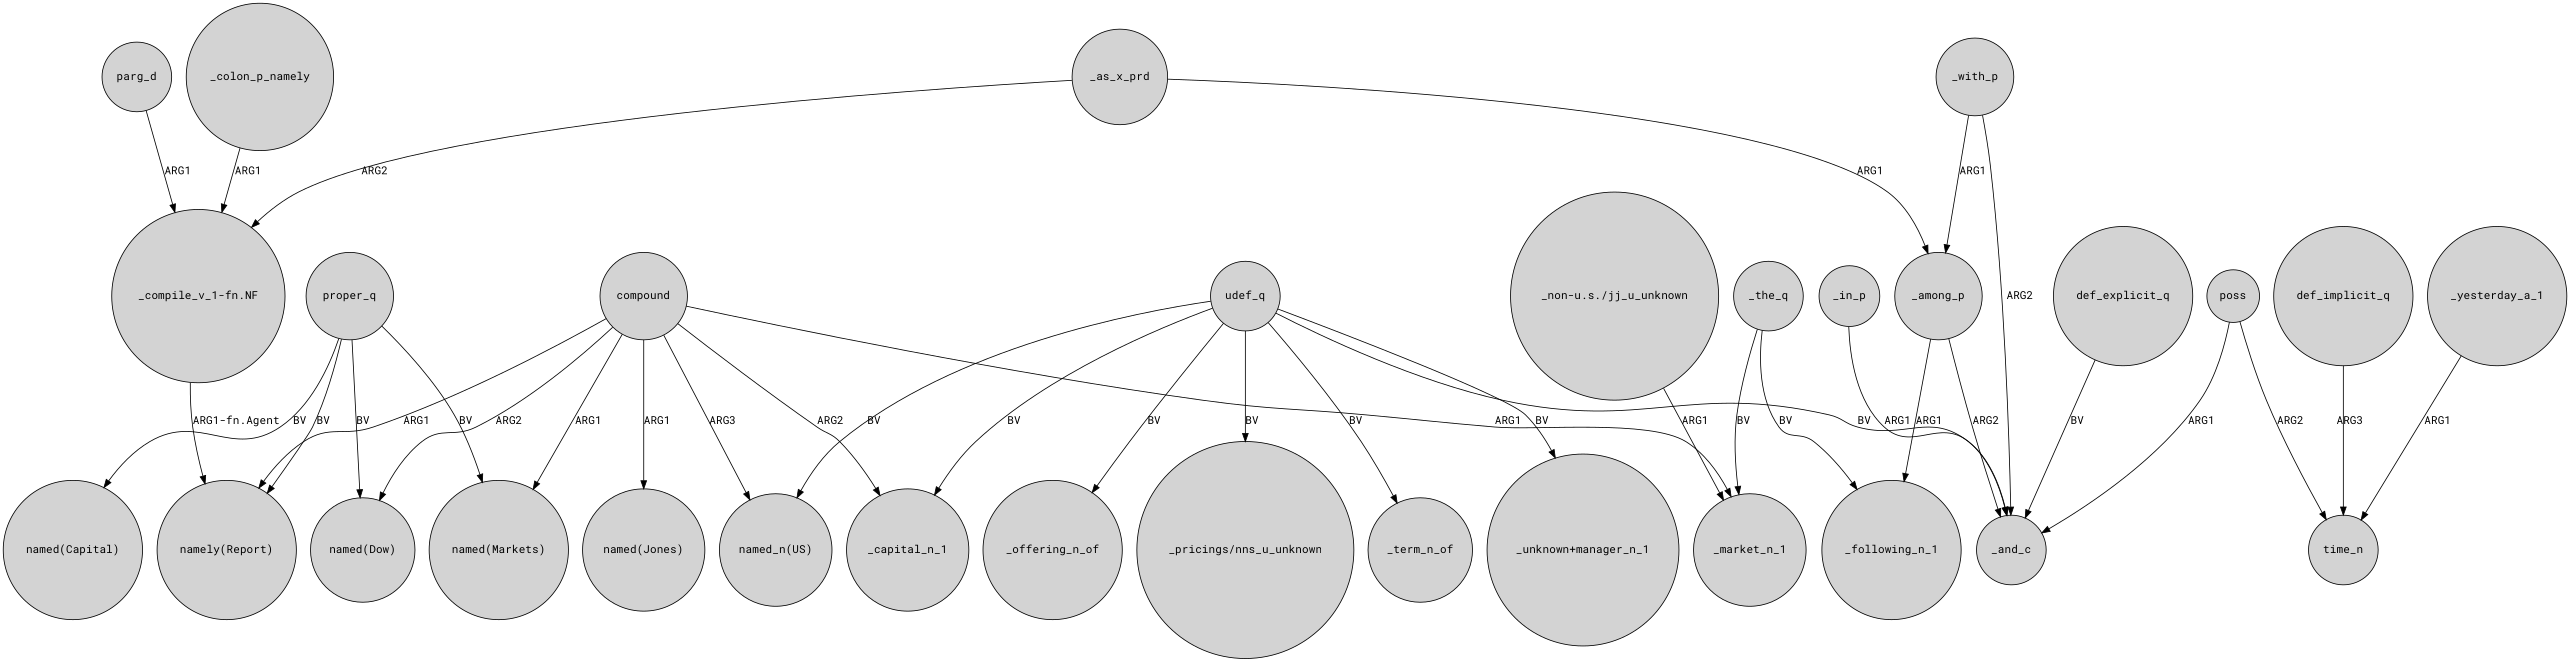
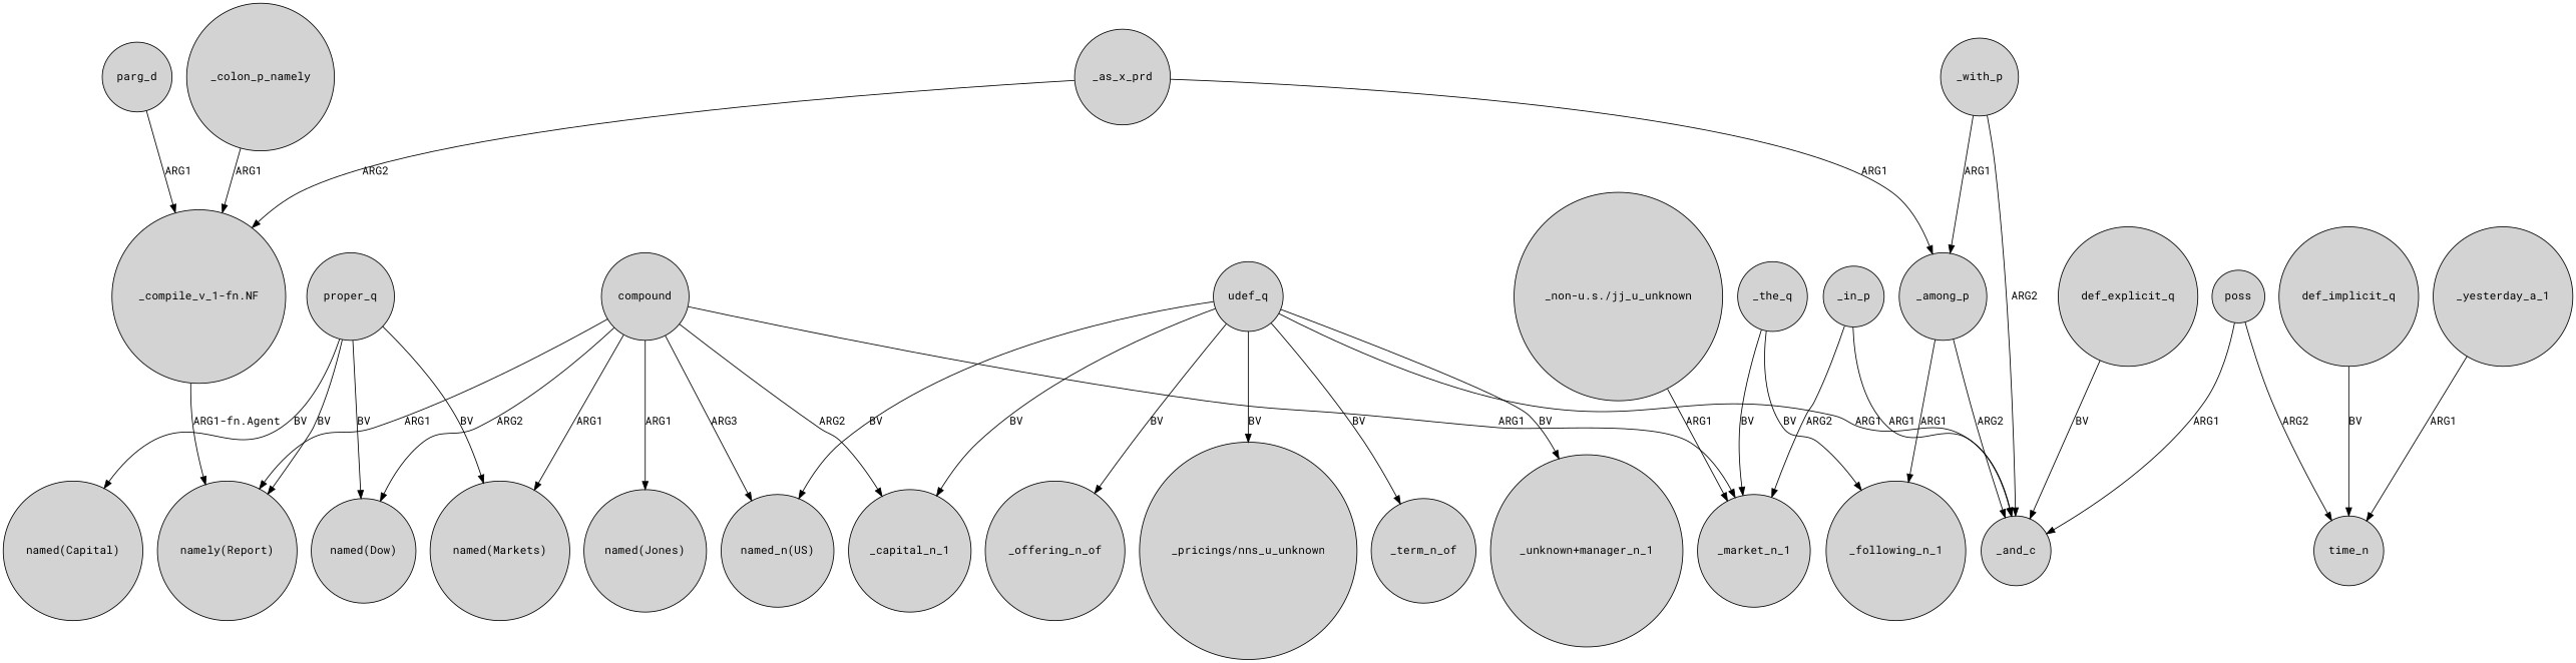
  digraph {
    fontname="Roboto Mono"
    node [fontname="Roboto Mono" shape=circle style=filled]
    edge [fontname="Roboto Mono"]
    "_non-u.s./jj_u_unknown"
    _market_n_1
    _with_p
    _and_c
    _among_p
    _following_n_1
    compound
    n8 [label="namely(Report)"]
    "named_n(US)"
    _capital_n_1
    "named(Dow)"
    "named(Jones)"
    "named(Markets)"
    _yesterday_a_1
    time_n
    udef_q
    n17 [label="_unknown+manager_n_1"]
    _offering_n_of
    "_pricings/nns_u_unknown"
    _term_n_of
    proper_q
    "named(Capital)"
    poss
    _as_x_prd
    "_compile_v_1-fn.NF"
    def_explicit_q
    parg_d
    _in_p
    _colon_p_namely
    _the_q
    def_implicit_q
    "_non-u.s./jj_u_unknown" -> _market_n_1 [label=ARG1]
    _with_p -> _and_c [label=ARG2]
    _with_p -> _among_p [label=ARG1]
    _among_p -> _and_c [label=ARG2]
    _among_p -> _following_n_1 [label=ARG1]
    compound -> _market_n_1 [label=ARG1]
    compound -> n8 [label=ARG1]
    compound -> "named_n(US)" [label=ARG3]
    compound -> _capital_n_1 [label=ARG2]
    compound -> "named(Dow)" [label=ARG2]
    compound -> "named(Jones)" [label=ARG1]
    compound -> "named(Markets)" [label=ARG1]
    _yesterday_a_1 -> time_n [label=ARG1]
-   udef_q -> _and_c [label=BV]
+   udef_q -> _and_c [label=ARG1]
    udef_q -> "named_n(US)" [label=BV]
    udef_q -> _capital_n_1 [label=BV]
    udef_q -> n17 [label=BV]
    udef_q -> _offering_n_of [label=BV]
    udef_q -> "_pricings/nns_u_unknown" [label=BV]
    udef_q -> _term_n_of [label=BV]
    proper_q -> n8 [label=BV]
    proper_q -> "named(Dow)" [label=BV]
    proper_q -> "named(Markets)" [label=BV]
    proper_q -> "named(Capital)" [label=BV]
    poss -> _and_c [label=ARG1]
    poss -> time_n [label=ARG2]
    _as_x_prd -> _among_p [label=ARG1]
    _as_x_prd -> "_compile_v_1-fn.NF" [label=ARG2]
    "_compile_v_1-fn.NF" -> n8 [label="ARG1-fn.Agent"]
    def_explicit_q -> _and_c [label=BV]
    parg_d -> "_compile_v_1-fn.NF" [label=ARG1]
+   _in_p -> _market_n_1 [label=ARG2]
    _in_p -> _and_c [label=ARG1]
    _colon_p_namely -> "_compile_v_1-fn.NF" [label=ARG1]
    _the_q -> _market_n_1 [label=BV]
    _the_q -> _following_n_1 [label=BV]
-   def_implicit_q -> time_n [label=ARG3]
+   def_implicit_q -> time_n [label=BV]
  }
